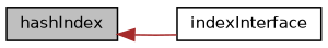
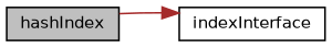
  digraph {
    rankdir=LR
    node [color=black fontname=Helvetica fontsize=10 shape=record style=filled]
    n1 [fillcolor=grey75 fontcolor=black height=0.2 label=hashIndex width=0.4]
    n2 [fillcolor=white height=0.2 label=indexInterface width=0.4]
-   n1 -> n2 [color=brown dir=back fontname=Helvetica fontsize=10 labelfontname=Helvetica labelfontsize=10 style=solid]
+   n2 -> n1 [color=brown dir=back fontname=Helvetica fontsize=10 labelfontname=Helvetica labelfontsize=10 style=solid]
  }
